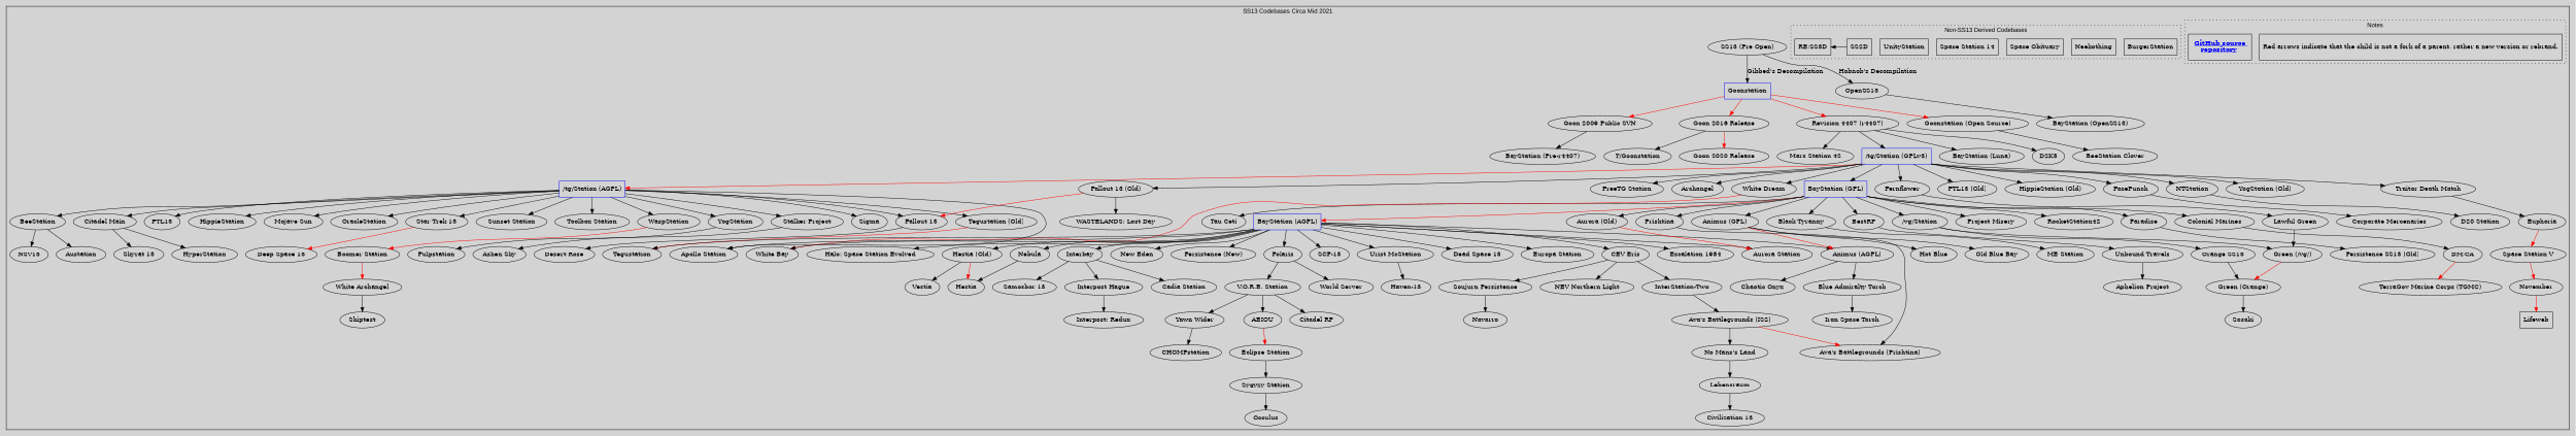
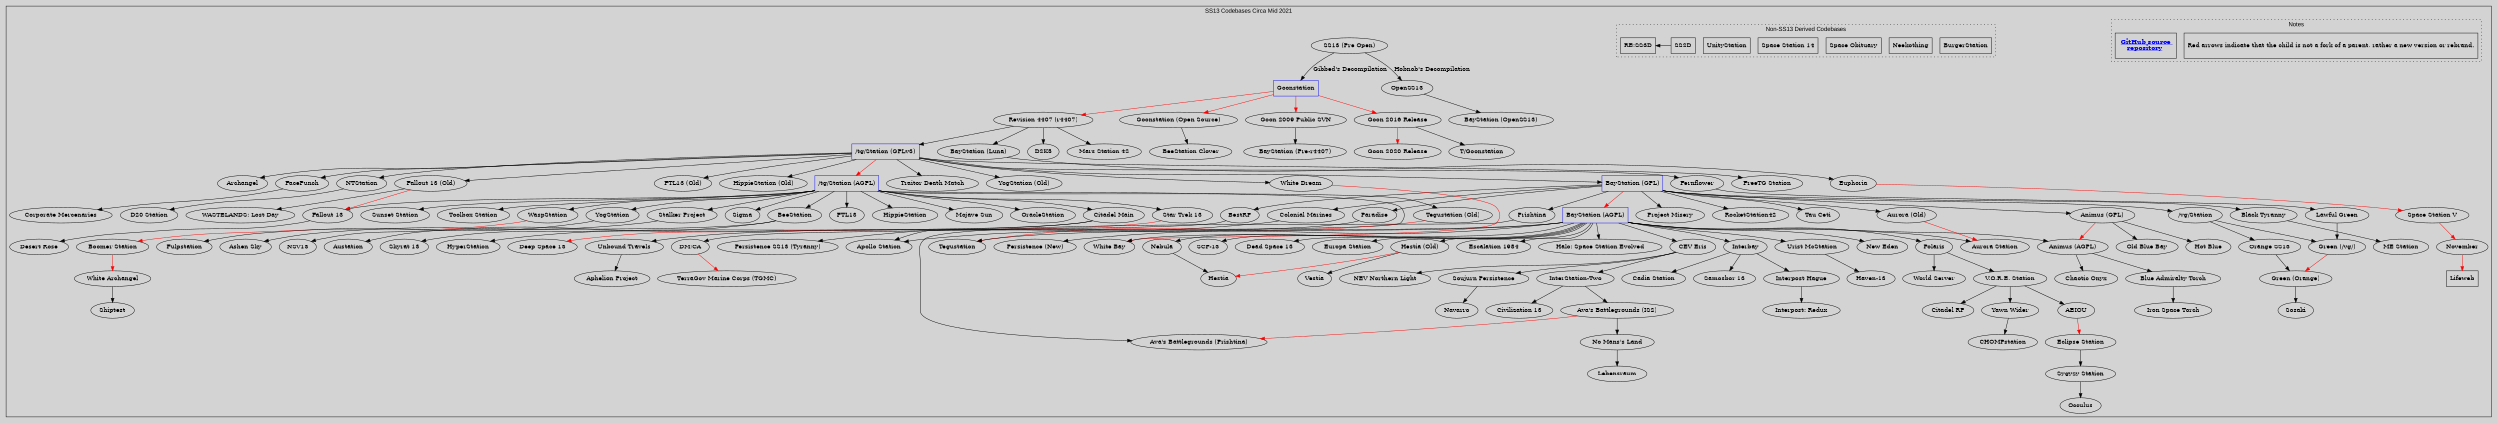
  digraph {
    bgcolor=lightgray
    color=black
    fontname=Arial
    fontsize=14
    rankdir=LB
    n1 [fontsize=14 height=.8 label="Red arrows indicate that the child is not a fork of a parent, rather a new version or rebrand.\l" minlen=1 shape=rectangle width=4.5]
    n2 [fontsize=14 height=.8 label=< <b><u><font color="blue">GitHub source <br align="center"/>repository</font></u></b> > minlen=1 shape=rectangle width=1.5]
    BurgerStation [minlen=1 shape=rectangle]
    Neekothing [minlen=1 shape=rectangle]
    "Space Obituary" [minlen=1 shape=rectangle]
    "Space Station 14" [minlen=1 shape=rectangle]
    UnityStation [minlen=1 shape=rectangle]
    n8 [label=SS2D minlen=1 shape=rectangle]
    "RE:SS3D" [minlen=1 shape=rectangle]
    Goonstation [color=blue shape=rectangle]
    "Goonstation (Open Source)"
    "Goon 2009 Public SVN"
    "Goon 2016 Release"
    "Revision 4407 (r4407)"
    "/tg/Station (GPLv3)" [color=blue shape=rectangle]
    "/tg/Station (AGPL)" [color=blue shape=rectangle]
    "BayStation (GPL)" [color=blue shape=rectangle]
    "FreeTG Station"
    Archangel
    FacePunch
    Fernflower
    "Fallout 13 (Old)"
    "FTL13 (Old)"
    "HippieStation (Old)"
    NTStation
    "Traitor Death Match"
    "YogStation (Old)"
    "White Dream"
    Sigma
    "Stalker Project"
    "Apollo Station"
    BeeStation
    "Citadel Main"
    "Fallout 13"
    FTL13
    HippieStation
    "Mojave Sun"
    OracleStation
    "Star Trek 13"
    "Sunset Station"
    "Toolbox Station"
    "Tegustation (Old)"
    WaspStation
    YogStation
    "BayStation (AGPL)" [color=blue shape=rectangle]
    "/vg/Station"
    "Animus (GPL)"
    "Aurora (Old)"
    "Black Tyranny"
    BestRP
    "Colonial Marines"
    Paradise
    Prishtina
    "Project Misery"
    RocketStation42
    "Tau Ceti"
    "Animus (AGPL)"
    "Aurora Station"
    "CEV Eris"
    "Dead Space 13"
    "Europa Station"
    "Escalation 1984"
    "Halo: Space Station Evolved"
    "Hestia (Old)"
    Interbay
    Nebula
    "New Eden"
    "Persistence (New)"
    Polaris
    "SCP-13"
    Tegustation
    "Urist McStation"
    "White Bay"
    "Ashen Sky"
    Austation
    NSV13
    HyperStation
    "Skyrat 13"
    "Desert Rose"
    "Deep Space 13"
    "Boomer Station"
    Fulpstation
    "Corporate Mercenaries"
    "Lawful Green"
    "WASTELANDS: Lost Day"
    "D20 Station"
    "Green (/vg/)"
    "Orange SS13"
    "Green (Orange)"
    AEIOU
    "Eclipse Station"
    "Sygyzy Station"
    "Blue Admiralty Torch"
    "Chaotic Onyx"
    "Iron Space Torch"
    "Hot Blue"
    "Old Blue Bay"
    "Ava's Battlegrounds (IS2)"
    "No Mans's Land"
    "Ava's Battlegrounds (Prishtina)"
    Lebensraum
    "NEV Northern Light"
    "InterStation-Two"
    n104 [label="Soujurn Persistence"]
    Vestia
    Hestia
    "Cadia Station"
    "Samosbor 13"
    "Interpost Hague"
    "V.O.R.E. Station"
    "World Server"
    "Haven-13"
    "ME Station"
    "Unbound Travels"
    "DM;CA"
-   "Persistence SS13 (Old)"
+   "Persistence SS13 (Old)" [label="Persistence SS13 (Tyranny)"]
    "BayStation (Luna)"
    Euphoria
    "Space Station V"
    "Aphelion Project"
    n121 [label="White Archangel"]
    Shiptest
    Navarro
    "TerraGov Marine Corps (TGMC)"
    November
    Occulus
    "BeeStation Clover"
    "BayStation (Pre-r4407)"
    "Goon 2020 Release"
    "T/Goonstation"
    D2K5
    "Mars Station 42"
    Sosaki
    "Interpost: Redux"
    "Civilization 13"
    Lifeweb [shape=box]
    OpenSS13
    "BayStation (OpenSS13)"
    "Citadel RP"
    "Yawn Wider"
    "SS13 (Pre Open)"
    CHOMPstation
    subgraph cluster_1 {
      label="SS13 Codebases Circa Mid 2021"
      labelloc=top
      Goonstation
      "Goonstation (Open Source)"
      "Goon 2009 Public SVN"
      "Goon 2016 Release"
      "Revision 4407 (r4407)"
      "/tg/Station (GPLv3)"
      "/tg/Station (AGPL)"
      "BayStation (GPL)"
      "FreeTG Station"
      Archangel
      FacePunch
      Fernflower
      "Fallout 13 (Old)"
      "FTL13 (Old)"
      "HippieStation (Old)"
      NTStation
      "Traitor Death Match"
      "YogStation (Old)"
      "White Dream"
      Sigma
      "Stalker Project"
      "Apollo Station"
      BeeStation
      "Citadel Main"
      "Fallout 13"
      FTL13
      HippieStation
      "Mojave Sun"
      OracleStation
      "Star Trek 13"
      "Sunset Station"
      "Toolbox Station"
      "Tegustation (Old)"
      WaspStation
      YogStation
      "BayStation (AGPL)"
      "/vg/Station"
      "Animus (GPL)"
      "Aurora (Old)"
      "Black Tyranny"
      BestRP
      "Colonial Marines"
      Paradise
      Prishtina
      "Project Misery"
      RocketStation42
      "Tau Ceti"
      "Animus (AGPL)"
      "Aurora Station"
      "CEV Eris"
      "Dead Space 13"
      "Europa Station"
      "Escalation 1984"
      "Halo: Space Station Evolved"
      "Hestia (Old)"
      Interbay
      Nebula
      "New Eden"
      "Persistence (New)"
      Polaris
      "SCP-13"
      Tegustation
      "Urist McStation"
      "White Bay"
      "Ashen Sky"
      Austation
      NSV13
      HyperStation
      "Skyrat 13"
      "Desert Rose"
      "Deep Space 13"
      "Boomer Station"
      Fulpstation
      "Corporate Mercenaries"
      "Lawful Green"
      "WASTELANDS: Lost Day"
      "D20 Station"
      "Green (/vg/)"
      "Orange SS13"
      "Green (Orange)"
      AEIOU
      "Eclipse Station"
      "Sygyzy Station"
      "Blue Admiralty Torch"
      "Chaotic Onyx"
      "Iron Space Torch"
      "Hot Blue"
      "Old Blue Bay"
      "Ava's Battlegrounds (IS2)"
      "No Mans's Land"
      "Ava's Battlegrounds (Prishtina)"
      Lebensraum
      "NEV Northern Light"
      "InterStation-Two"
      n104
      Vestia
      Hestia
      "Cadia Station"
      "Samosbor 13"
      "Interpost Hague"
      "V.O.R.E. Station"
      "World Server"
      "Haven-13"
      "ME Station"
      "Unbound Travels"
      "DM;CA"
      "Persistence SS13 (Old)"
      "BayStation (Luna)"
      Euphoria
      "Space Station V"
      "Aphelion Project"
      n121
      Shiptest
      Navarro
      "TerraGov Marine Corps (TGMC)"
      November
      Occulus
      "BeeStation Clover"
      "BayStation (Pre-r4407)"
      "Goon 2020 Release"
      "T/Goonstation"
      D2K5
      "Mars Station 42"
      Sosaki
      "Interpost: Redux"
      "Civilization 13"
      Lifeweb
      OpenSS13
      "BayStation (OpenSS13)"
      "Citadel RP"
      "Yawn Wider"
      "SS13 (Pre Open)"
      CHOMPstation
      subgraph cluster_2 {
        compound=false
        label=Notes
        labelloc=top
        rank=same
        style=dotted
        n1
        n2
      }
      subgraph cluster_3 {
        label="Non-SS13 Derived Codebases"
        labelloc=top
        style=dotted
        BurgerStation
        Neekothing
        "Space Obituary"
        "Space Station 14"
        UnityStation
        n8
        "RE:SS3D"
      }
    }
    n8 -> "RE:SS3D" [constraint=false]
    Goonstation -> "Goonstation (Open Source)" [color=red]
    Goonstation -> "Goon 2009 Public SVN" [color=red]
    Goonstation -> "Goon 2016 Release" [color=red]
    Goonstation -> "Revision 4407 (r4407)" [color=red]
    "Goonstation (Open Source)" -> "BeeStation Clover"
    "Goon 2009 Public SVN" -> "BayStation (Pre-r4407)"
    "Goon 2016 Release" -> "Goon 2020 Release" [color=red]
    "Goon 2016 Release" -> "T/Goonstation"
    "Revision 4407 (r4407)" -> "/tg/Station (GPLv3)"
    "Revision 4407 (r4407)" -> "BayStation (Luna)"
    "Revision 4407 (r4407)" -> D2K5
    "Revision 4407 (r4407)" -> "Mars Station 42"
    "/tg/Station (GPLv3)" -> "/tg/Station (AGPL)" [color=red]
    "/tg/Station (GPLv3)" -> "BayStation (GPL)"
    "/tg/Station (GPLv3)" -> "FreeTG Station"
    "/tg/Station (GPLv3)" -> Archangel
    "/tg/Station (GPLv3)" -> FacePunch
    "/tg/Station (GPLv3)" -> Fernflower
    "/tg/Station (GPLv3)" -> "Fallout 13 (Old)"
    "/tg/Station (GPLv3)" -> "FTL13 (Old)"
    "/tg/Station (GPLv3)" -> "HippieStation (Old)"
    "/tg/Station (GPLv3)" -> NTStation
    "/tg/Station (GPLv3)" -> "Traitor Death Match"
    "/tg/Station (GPLv3)" -> "YogStation (Old)"
    "/tg/Station (GPLv3)" -> "White Dream"
    "/tg/Station (AGPL)" -> Sigma
    "/tg/Station (AGPL)" -> "Stalker Project"
    "/tg/Station (AGPL)" -> "Apollo Station"
    "/tg/Station (AGPL)" -> BeeStation
    "/tg/Station (AGPL)" -> "Citadel Main"
    "/tg/Station (AGPL)" -> "Fallout 13"
    "/tg/Station (AGPL)" -> FTL13
    "/tg/Station (AGPL)" -> HippieStation
    "/tg/Station (AGPL)" -> "Mojave Sun"
    "/tg/Station (AGPL)" -> OracleStation
    "/tg/Station (AGPL)" -> "Star Trek 13"
    "/tg/Station (AGPL)" -> "Sunset Station"
    "/tg/Station (AGPL)" -> "Toolbox Station"
    "/tg/Station (AGPL)" -> "Tegustation (Old)"
    "/tg/Station (AGPL)" -> WaspStation
    "/tg/Station (AGPL)" -> YogStation
    "BayStation (GPL)" -> "BayStation (AGPL)" [color=red]
    "BayStation (GPL)" -> "/vg/Station"
    "BayStation (GPL)" -> "Animus (GPL)"
    "BayStation (GPL)" -> "Aurora (Old)"
    "BayStation (GPL)" -> "Black Tyranny"
    "BayStation (GPL)" -> BestRP
    "BayStation (GPL)" -> "Colonial Marines"
    "BayStation (GPL)" -> Paradise
    "BayStation (GPL)" -> Prishtina
    "BayStation (GPL)" -> "Project Misery"
    "BayStation (GPL)" -> RocketStation42
    "BayStation (GPL)" -> "Tau Ceti"
    FacePunch -> "Corporate Mercenaries"
    Fernflower -> "Lawful Green"
    "Fallout 13 (Old)" -> "Fallout 13" [color=red]
    "Fallout 13 (Old)" -> "WASTELANDS: Lost Day"
    NTStation -> "D20 Station"
    "White Dream" -> "White Bay" [color=red]
    "Stalker Project" -> "Ashen Sky"
    BeeStation -> Austation
    BeeStation -> NSV13
    "Citadel Main" -> HyperStation
    "Citadel Main" -> "Skyrat 13"
    "Fallout 13" -> "Desert Rose"
    "Star Trek 13" -> "Deep Space 13" [color=red]
    "Tegustation (Old)" -> Tegustation [color=red]
    WaspStation -> "Boomer Station" [color=red]
    YogStation -> Fulpstation
    "BayStation (AGPL)" -> "Apollo Station"
    "BayStation (AGPL)" -> "Animus (AGPL)"
    "BayStation (AGPL)" -> "Aurora Station"
    "BayStation (AGPL)" -> "CEV Eris"
    "BayStation (AGPL)" -> "Dead Space 13"
    "BayStation (AGPL)" -> "Europa Station"
    "BayStation (AGPL)" -> "Escalation 1984"
    "BayStation (AGPL)" -> "Halo: Space Station Evolved"
    "BayStation (AGPL)" -> "Hestia (Old)"
    "BayStation (AGPL)" -> Interbay
    "BayStation (AGPL)" -> Nebula
    "BayStation (AGPL)" -> "New Eden"
    "BayStation (AGPL)" -> "Persistence (New)"
    "BayStation (AGPL)" -> Polaris
    "BayStation (AGPL)" -> "SCP-13"
    "BayStation (AGPL)" -> Tegustation
    "BayStation (AGPL)" -> "Urist McStation"
    "BayStation (AGPL)" -> "White Bay"
    "/vg/Station" -> "Green (/vg/)"
    "/vg/Station" -> "Orange SS13"
    "Animus (GPL)" -> "Animus (AGPL)" [color=red]
    "Animus (GPL)" -> "Hot Blue"
    "Animus (GPL)" -> "Old Blue Bay"
    "Aurora (Old)" -> "Aurora Station" [color=red]
    "Black Tyranny" -> "ME Station"
    BestRP -> "Unbound Travels"
    "Colonial Marines" -> "DM;CA"
    Paradise -> "Persistence SS13 (Old)"
    Prishtina -> "Ava's Battlegrounds (Prishtina)"
    "Animus (AGPL)" -> "Blue Admiralty Torch"
    "Animus (AGPL)" -> "Chaotic Onyx"
    "CEV Eris" -> "NEV Northern Light"
    "CEV Eris" -> "InterStation-Two"
    "CEV Eris" -> n104
    "Hestia (Old)" -> Vestia
    "Hestia (Old)" -> Hestia [color=red]
    Interbay -> "Cadia Station"
    Interbay -> "Samosbor 13"
    Interbay -> "Interpost Hague"
    Nebula -> Hestia
    Polaris -> "V.O.R.E. Station"
    Polaris -> "World Server"
    "Urist McStation" -> "Haven-13"
    "Boomer Station" -> n121 [color=red]
    "Lawful Green" -> "Green (/vg/)"
    "Green (/vg/)" -> "Green (Orange)" [color=red]
    "Orange SS13" -> "Green (Orange)"
    "Green (Orange)" -> Sosaki
    AEIOU -> "Eclipse Station" [color=red]
    "Eclipse Station" -> "Sygyzy Station"
    "Sygyzy Station" -> Occulus
    "Blue Admiralty Torch" -> "Iron Space Torch"
    "Ava's Battlegrounds (IS2)" -> "No Mans's Land"
    "Ava's Battlegrounds (IS2)" -> "Ava's Battlegrounds (Prishtina)" [color=red]
    "No Mans's Land" -> Lebensraum
-   Lebensraum -> "Civilization 13"
+   "InterStation-Two" -> "Civilization 13"
    "InterStation-Two" -> "Ava's Battlegrounds (IS2)"
    n104 -> Navarro
    "Interpost Hague" -> "Interpost: Redux"
    "V.O.R.E. Station" -> AEIOU
    "V.O.R.E. Station" -> "Citadel RP"
    "V.O.R.E. Station" -> "Yawn Wider"
    "Unbound Travels" -> "Aphelion Project"
    "DM;CA" -> "TerraGov Marine Corps (TGMC)" [color=red]
-   "Traitor Death Match" -> Euphoria
+   "BayStation (Luna)" -> Euphoria
    Euphoria -> "Space Station V" [color=red]
    "Space Station V" -> November [color=red]
    n121 -> Shiptest
    November -> Lifeweb [color=red]
    OpenSS13 -> "BayStation (OpenSS13)"
    "Yawn Wider" -> CHOMPstation
    "SS13 (Pre Open)" -> Goonstation [label="Gibbed's Decompilation"]
    "SS13 (Pre Open)" -> OpenSS13 [label="Hobnob's Decompilation"]
  }
